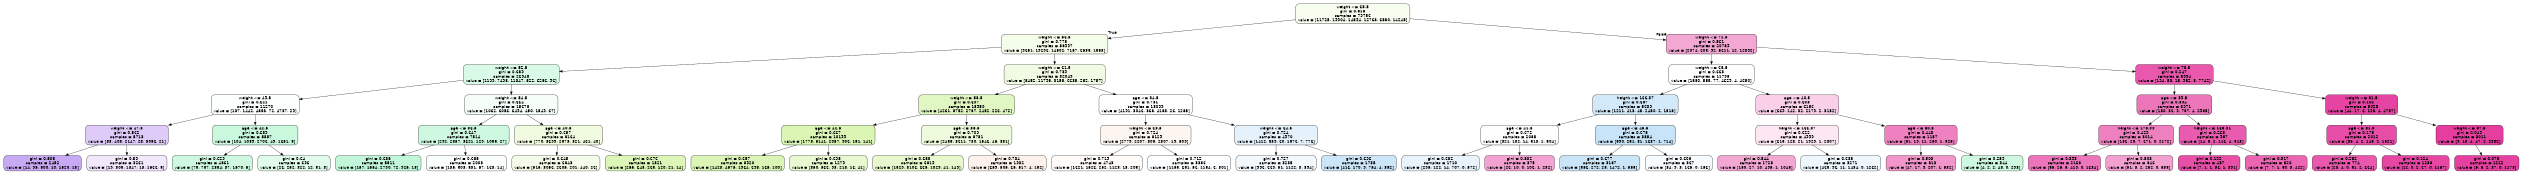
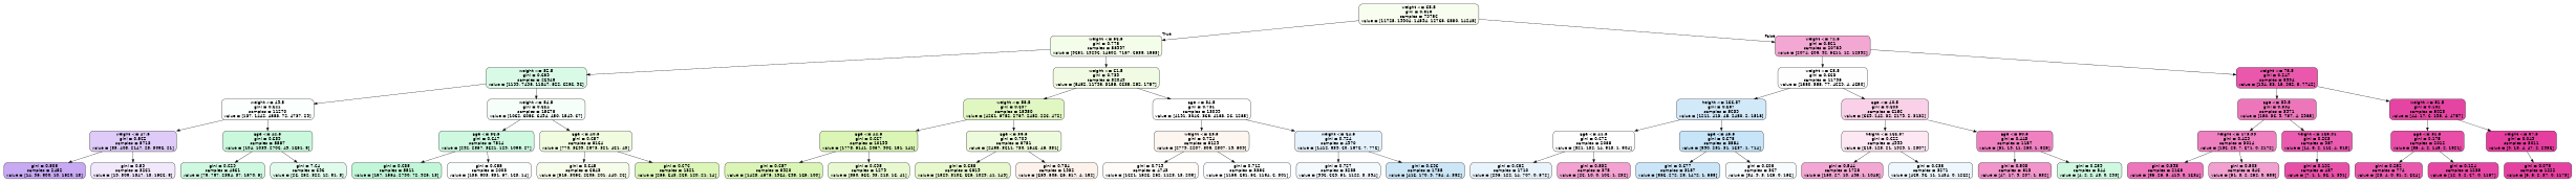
  digraph {
    node [color=black fillcolor="#cef9e0" fontname=helvetica shape=box style="filled, rounded"]
    edge [fontname=helvetica]
    n1 [fillcolor="#f7fdef" label="weight <= 65.5\ngini = 0.818\nsamples = 79786\nvalue = [11725, 19904, 14594, 12768, 6550, 14245]"]
    n2 [fillcolor="#f4fcea" label="weight <= 56.5\ngini = 0.778\nsamples = 58997\nvalue = [9651, 19296, 14502, 7157, 6538, 1853]"]
    n3 [fillcolor="#f3a7d3" label="weight <= 72.5\ngini = 0.561\nsamples = 20789\nvalue = [2074, 608, 92, 5611, 12, 12392]"]
    n4 [fillcolor="#d8fae6" label="weight <= 52.5\ngini = 0.689\nsamples = 26948\nvalue = [1199, 7498, 11347, 522, 6286, 96]"]
    n5 [fillcolor="#f1fbe3" label="weight <= 61.5\ngini = 0.739\nsamples = 32049\nvalue = [8452, 11798, 3155, 6635, 252, 1757]"]
    n6 [fillcolor="#fffeff" label="weight <= 68.5\ngini = 0.663\nsamples = 11795\nvalue = [1880, 555, 77, 4629, 4, 4650]"]
    n7 [fillcolor="#e958ac" label="weight <= 78.5\ngini = 0.247\nsamples = 8994\nvalue = [194, 53, 15, 982, 8, 7742]"]
    n8 [fillcolor="#fbfffd" label="weight <= 49.5\ngini = 0.621\nsamples = 11270\nvalue = [137, 1442, 4853, 72, 4737, 29]"]
    n9 [fillcolor="#f6fef9" label="weight <= 54.5\ngini = 0.664\nsamples = 15678\nvalue = [1062, 6056, 6494, 450, 1549, 67]"]
    n10 [fillcolor="#e1f7c2" label="weight <= 58.5\ngini = 0.697\nsamples = 18950\nvalue = [4261, 8752, 2787, 2452, 226, 472]"]
    n11 [fillcolor="#ffffff" label="age <= 34.5\ngini = 0.731\nsamples = 13099\nvalue = [4191, 3046, 368, 4183, 26, 1285]"]
    n12 [fillcolor="#decbf8" label="weight <= 47.5\ngini = 0.562\nsamples = 5713\nvalue = [33, 403, 2147, 23, 3086, 21]"]
    n13 [fillcolor="#caf8dd" label="age <= 42.5\ngini = 0.639\nsamples = 5557\nvalue = [104, 1039, 2706, 49, 1651, 8]"]
    n14 [label="age <= 36.5\ngini = 0.647\nsamples = 7514\nvalue = [292, 2357, 3621, 129, 1088, 27]"]
    n15 [fillcolor="#f0fbe0" label="age <= 40.5\ngini = 0.657\nsamples = 8164\nvalue = [770, 3699, 2873, 321, 461, 40]"]
    n16 [fillcolor="#c8a9f4" label="gini = 0.508\nsamples = 2452\nvalue = [14, 95, 800, 10, 1520, 13]"]
    n17 [fillcolor="#f1e8fc" label="gini = 0.59\nsamples = 3261\nvalue = [19, 308, 1347, 13, 1566, 8]"]
    n18 [label="gini = 0.629\nsamples = 4861\nvalue = [78, 787, 2384, 37, 1570, 5]"]
-   n19 [fillcolor="#e0fbeb" label="gini = 0.64\nsamples = 696\nvalue = [26, 252, 322, 12, 81, 3]"]
+   n19 [fillcolor="#e0fbeb" label="gini = 7.64\nsamples = 696\nvalue = [26, 252, 322, 12, 81, 3]"]
    n20 [fillcolor="#c1f7d8" label="gini = 0.635\nsamples = 5511\nvalue = [157, 1554, 2790, 72, 925, 13]"]
    n21 [fillcolor="#fafefc" label="gini = 0.655\nsamples = 2003\nvalue = [135, 803, 831, 57, 163, 14]"]
    n22 [fillcolor="#f5fcea" label="gini = 0.645\nsamples = 6843\nvalue = [515, 3056, 2605, 201, 440, 26]"]
    n23 [fillcolor="#dcf6b8" label="gini = 0.676\nsamples = 1321\nvalue = [255, 643, 268, 120, 21, 14]"]
    n24 [fillcolor="#daf5b4" label="age <= 42.5\ngini = 0.667\nsamples = 10199\nvalue = [1773, 5141, 2057, 906, 181, 141]"]
    n25 [fillcolor="#edfadb" label="age <= 38.5\ngini = 0.709\nsamples = 8751\nvalue = [2488, 3611, 730, 1546, 45, 331]"]
    n26 [fillcolor="#fdf5ef" label="weight <= 63.5\ngini = 0.724\nsamples = 8129\nvalue = [2779, 2207, 308, 2307, 19, 509]"]
    n27 [fillcolor="#e5f2fc" label="weight <= 64.5\ngini = 0.724\nsamples = 4970\nvalue = [1412, 839, 60, 1876, 7, 776]"]
    n28 [fillcolor="#daf5b5" label="gini = 0.657\nsamples = 8920\nvalue = [1423, 4575, 1964, 693, 165, 100]"]
    n29 [fillcolor="#e8f9d1" label="gini = 0.695\nsamples = 1279\nvalue = [350, 566, 93, 213, 16, 41]"]
    n30 [fillcolor="#e6f8cc" label="gini = 0.688\nsamples = 6819\nvalue = [1829, 3106, 665, 1029, 41, 149]"]
    n31 [fillcolor="#fcf2eb" label="gini = 0.734\nsamples = 1932\nvalue = [659, 505, 65, 517, 4, 182]"]
    n32 [fillcolor="#fefbf9" label="gini = 0.719\nsamples = 4743\nvalue = [1621, 1526, 252, 1123, 13, 208]"]
    n33 [fillcolor="#fdfeff" label="gini = 0.712\nsamples = 3386\nvalue = [1158, 681, 56, 1184, 6, 301]"]
    n34 [fillcolor="#f4f9fe" label="gini = 0.727\nsamples = 3235\nvalue = [996, 669, 51, 1122, 3, 394]"]
    n35 [fillcolor="#cce6f8" label="gini = 0.696\nsamples = 1735\nvalue = [416, 170, 9, 754, 4, 382]"]
    n36 [fillcolor="#d2e9f9" label="height <= 166.37\ngini = 0.687\nsamples = 5639\nvalue = [1211, 413, 45, 2450, 2, 1518]"]
    n37 [fillcolor="#f9d0e8" label="age <= 40.5\ngini = 0.603\nsamples = 6156\nvalue = [669, 142, 32, 2179, 2, 3132]"]
    n38 [fillcolor="#ed76bb" label="age <= 39.5\ngini = 0.394\nsamples = 3971\nvalue = [150, 36, 9, 787, 4, 2985]"]
    n39 [fillcolor="#e644a2" label="weight <= 81.5\ngini = 0.102\nsamples = 5023\nvalue = [44, 17, 6, 195, 4, 4757]"]
    n40 [fillcolor="#fefeff" label="age <= 41.5\ngini = 0.672\nsamples = 2085\nvalue = [321, 132, 14, 813, 1, 804]"]
    n41 [fillcolor="#c7e4f8" label="age <= 45.5\ngini = 0.678\nsamples = 3554\nvalue = [890, 281, 31, 1637, 1, 714]"]
    n42 [fillcolor="#fce7f3" label="height <= 166.37\ngini = 0.622\nsamples = 4999\nvalue = [618, 123, 21, 1929, 1, 2307]"]
    n43 [fillcolor="#ef81c1" label="age <= 50.5\ngini = 0.443\nsamples = 1157\nvalue = [51, 19, 11, 250, 1, 825]"]
    n44 [fillcolor="#e8f3fc" label="gini = 0.682\nsamples = 1710\nvalue = [295, 122, 14, 707, 0, 572]"]
    n45 [fillcolor="#f3a2d1" label="gini = 0.532\nsamples = 375\nvalue = [26, 10, 0, 106, 1, 232]"]
    n46 [fillcolor="#cbe5f8" label="gini = 0.677\nsamples = 3187\nvalue = [856, 272, 28, 1472, 1, 558]"]
    n47 [fillcolor="#f7fbfe" label="gini = 0.608\nsamples = 367\nvalue = [34, 9, 3, 165, 0, 156]"]
    n48 [fillcolor="#f3a7d3" label="gini = 0.544\nsamples = 1728\nvalue = [150, 27, 10, 495, 1, 1045]"]
    n49 [fillcolor="#eef7fd" label="gini = 0.638\nsamples = 3271\nvalue = [468, 96, 11, 1434, 0, 1262]"]
    n50 [fillcolor="#f195ca" label="gini = 0.503\nsamples = 813\nvalue = [47, 17, 9, 207, 1, 532]"]
    n51 [label="gini = 0.259\nsamples = 344\nvalue = [4, 2, 2, 43, 0, 293]"]
    n52 [fillcolor="#ee80c0" label="height <= 173.99\ngini = 0.429\nsamples = 3014\nvalue = [136, 28, 7, 671, 0, 2172]"]
    n53 [fillcolor="#e95bae" label="height <= 168.91\ngini = 0.263\nsamples = 957\nvalue = [14, 8, 2, 116, 4, 813]"]
    n54 [fillcolor="#e84da7" label="age <= 31.5\ngini = 0.175\nsamples = 2012\nvalue = [35, 4, 2, 148, 2, 1821]"]
    n55 [fillcolor="#e63e9f" label="weight <= 87.5\ngini = 0.049\nsamples = 3011\nvalue = [9, 13, 4, 47, 2, 2936]"]
    n56 [fillcolor="#ed75bb" label="gini = 0.393\nsamples = 2168\nvalue = [85, 25, 5, 419, 0, 1634]"]
    n57 [fillcolor="#f2a0d0" label="gini = 0.503\nsamples = 846\nvalue = [51, 3, 2, 252, 0, 538]"]
    n58 [fillcolor="#e850a8" label="gini = 0.192\nsamples = 437\nvalue = [7, 1, 1, 36, 1, 391]"]
-   n59 [fillcolor="#eb65b3" label="gini = 0.317\nsamples = 520\nvalue = [7, 7, 1, 80, 3, 422]"]
    n60 [fillcolor="#e958ad" label="gini = 0.252\nsamples = 774\nvalue = [23, 4, 0, 81, 2, 664]"]
    n61 [fillcolor="#e747a4" label="gini = 0.124\nsamples = 1238\nvalue = [12, 0, 2, 67, 0, 1157]"]
    n62 [fillcolor="#e641a1" label="gini = 0.078\nsamples = 1222\nvalue = [5, 5, 2, 37, 0, 1173]"]
    n1 -> n2 [headlabel=True labelangle=45 labeldistance=2.5]
    n1 -> n3 [headlabel=False labelangle=-45 labeldistance=2.5]
    n2 -> n4
    n2 -> n5
    n3 -> n6
    n3 -> n7
    n4 -> n8
    n4 -> n9
    n5 -> n10
    n5 -> n11
    n6 -> n36
    n6 -> n37
    n7 -> n38
    n7 -> n39
    n8 -> n12
    n8 -> n13
    n9 -> n14
    n9 -> n15
    n10 -> n24
    n10 -> n25
    n11 -> n26
    n11 -> n27
    n12 -> n16
    n12 -> n17
    n13 -> n18
    n13 -> n19
    n14 -> n20
    n14 -> n21
    n15 -> n22
    n15 -> n23
    n24 -> n28
    n24 -> n29
    n25 -> n30
    n25 -> n31
    n26 -> n32
    n26 -> n33
    n27 -> n34
    n27 -> n35
    n36 -> n40
    n36 -> n41
    n37 -> n42
    n37 -> n43
    n38 -> n52
    n38 -> n53
    n39 -> n54
    n39 -> n55
    n40 -> n44
    n40 -> n45
    n41 -> n46
    n41 -> n47
    n42 -> n48
    n42 -> n49
    n43 -> n50
    n43 -> n51
    n52 -> n56
    n52 -> n57
    n53 -> n58
-   n53 -> n59
    n54 -> n60
    n54 -> n61
    n55 -> n62
  }
